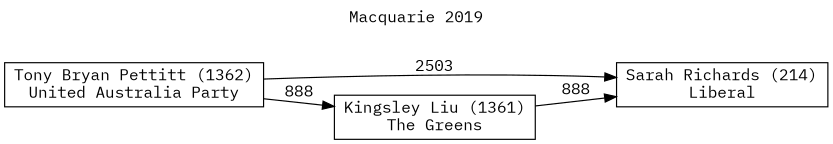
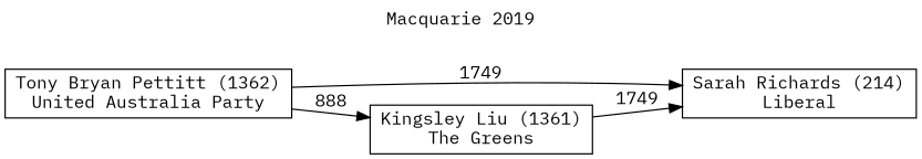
  digraph {
    fontname="IBM Plex Mono"
    label="Macquarie 2019"
    labelloc=t
    mclimit=10
    rankdir=LR
    node [fontname="IBM Plex Mono" shape=box]
    edge [fontname="IBM Plex Mono"]
    n1 [label="Sarah Richards (214)\nLiberal"]
    n2 [label="Kingsley Liu (1361)\nThe Greens"]
    n3 [label="Tony Bryan Pettitt (1362)\nUnited Australia Party"]
-   n2 -> n1 [label=888]
-   n3 -> n1 [label=2503]
+   n2 -> n1 [label=1749]
+   n3 -> n1 [label=1749]
    n3 -> n2 [label=888]
  }
